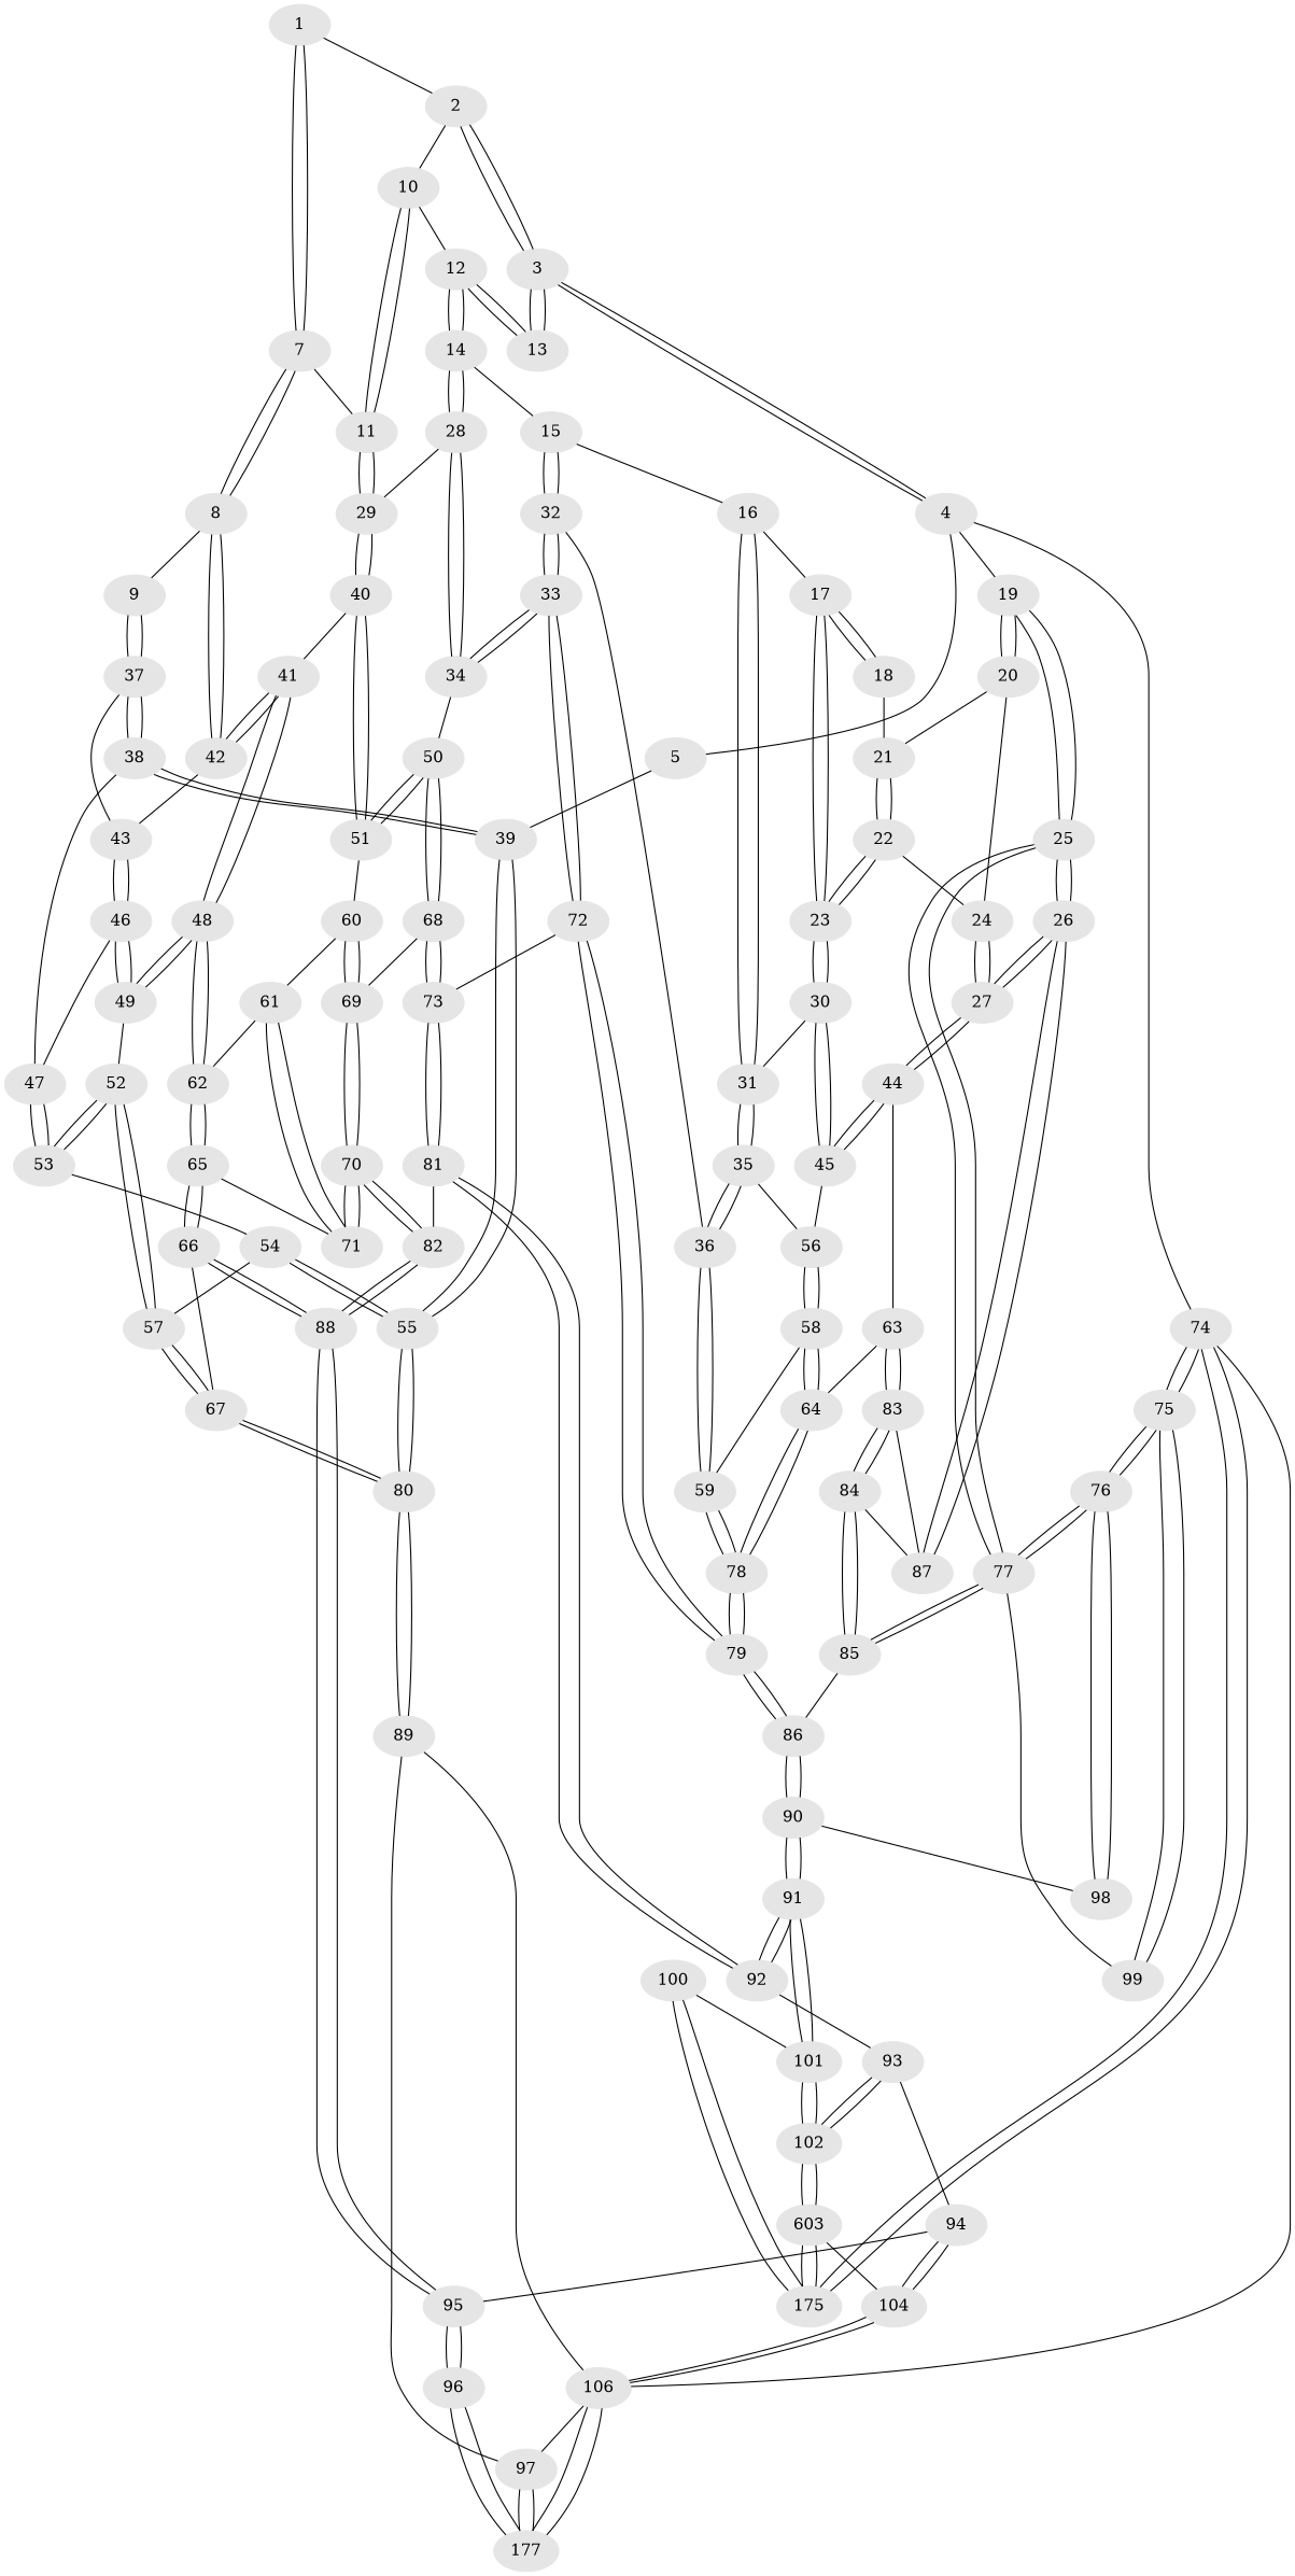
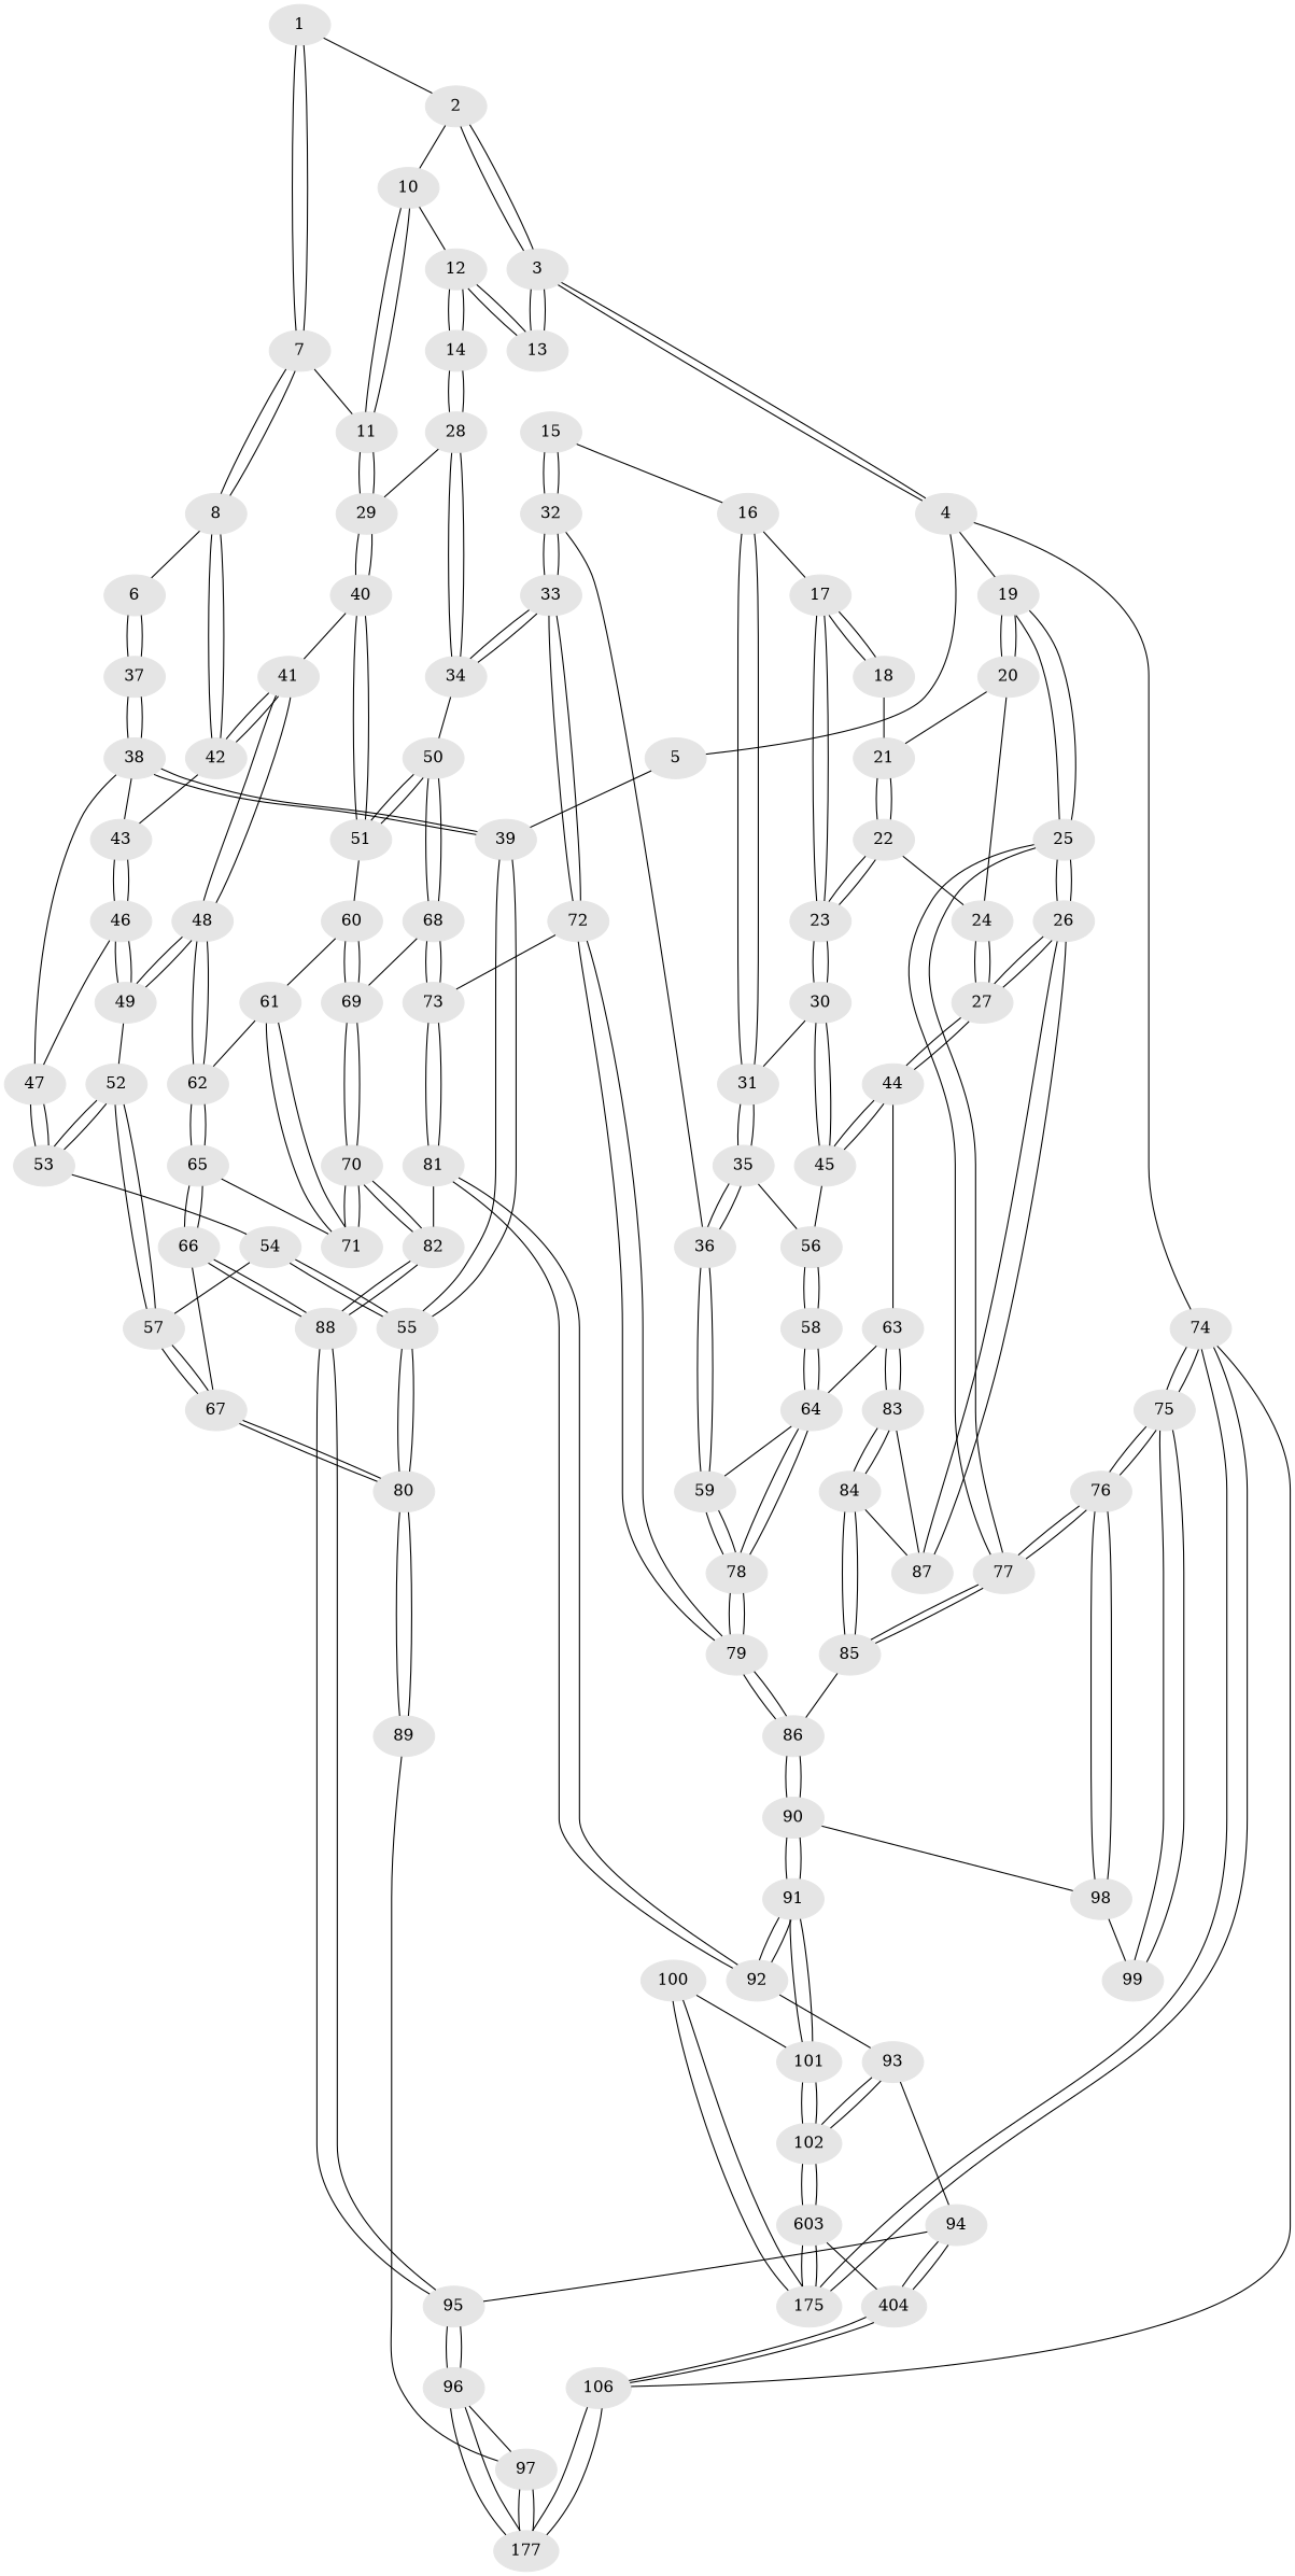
  graph {
    node [color=gray90 style=filled]
    1
    2
    7
    3
    10
    8
    11
    4
    13
    12
    5
    19
    74
    39
    20
    25
    75
    n18 [label=175]
    106
    55
    89
    97
-   9
+   9 [label=6]
    37
    42
    29
    43
    38
    14
    40
    15
    28
    16
    32
    34
    17
    31
    33
    36
    18
    23
    35
    21
    30
    22
    24
    26
    77
    27
    45
    44
    87
    85
    63
    50
    41
    51
    56
    72
    59
    73
    79
    68
    58
    78
    47
    46
    53
    80
    48
    60
    49
    62
    64
    83
    52
    54
    65
    57
    69
    61
    67
    71
    70
    66
    84
    88
    95
    81
    82
    86
    92
    76
    99
    n95 [label=177]
    98
    90
    93
    91
    96
    101
    102
    94
-   104
+   104 [label=404]
    n105 [label=603]
    100
    1 -- 2
    1 -- 7
    1 -- 7
    2 -- 3
    2 -- 3
    2 -- 10
    7 -- 8
    7 -- 8
    7 -- 11
    3 -- 4
    3 -- 4
    3 -- 13
    3 -- 13
    10 -- 11
    10 -- 11
    10 -- 12
    8 -- 9
    8 -- 42
    8 -- 42
    11 -- 29
    11 -- 29
    4 -- 5
    4 -- 19
    4 -- 74
    12 -- 13
    12 -- 13
    12 -- 14
    12 -- 14
    5 -- 39
    19 -- 20
    19 -- 20
    19 -- 25
    19 -- 25
    74 -- 75
    74 -- 75
    74 -- n18
    74 -- n18
    74 -- 106
    39 -- 55
    39 -- 55
    20 -- 21
    20 -- 24
    25 -- 26
    25 -- 26
    25 -- 77
    25 -- 77
    75 -- 76
    75 -- 76
    75 -- 99
    75 -- 99
    106 -- n95
    106 -- n95
    55 -- 80
    55 -- 80
-   89 -- 106
    89 -- 97
    97 -- n95
    97 -- n95
    9 -- 37
    9 -- 37
-   37 -- 43
+   38 -- 43
    37 -- 38
    37 -- 38
    42 -- 43
    29 -- 40
    29 -- 40
    43 -- 46
    43 -- 46
    38 -- 39
    38 -- 39
    38 -- 47
-   14 -- 15
    14 -- 28
    14 -- 28
    40 -- 41
    40 -- 51
    40 -- 51
    15 -- 16
    15 -- 32
    15 -- 32
    28 -- 29
    28 -- 34
    28 -- 34
    16 -- 17
    16 -- 31
    16 -- 31
    32 -- 33
    32 -- 33
    32 -- 36
    34 -- 50
    17 -- 18
    17 -- 18
    17 -- 23
    17 -- 23
    31 -- 35
    31 -- 35
    33 -- 34
    33 -- 34
    33 -- 72
    33 -- 72
    36 -- 59
    36 -- 59
    18 -- 21
    23 -- 30
    23 -- 30
    35 -- 36
    35 -- 36
    35 -- 56
    21 -- 22
    21 -- 22
    30 -- 31
    30 -- 45
    30 -- 45
    22 -- 23
    22 -- 23
    22 -- 24
    24 -- 27
    24 -- 27
    26 -- 27
    26 -- 27
    26 -- 87
    26 -- 87
    77 -- 85
    77 -- 85
    27 -- 44
    27 -- 44
    45 -- 56
    44 -- 45
    44 -- 45
    44 -- 63
    85 -- 86
    63 -- 64
    63 -- 83
    63 -- 83
    50 -- 51
    50 -- 51
    50 -- 68
    50 -- 68
    41 -- 42
    41 -- 42
    41 -- 48
    41 -- 48
    51 -- 60
    56 -- 58
    56 -- 58
    72 -- 73
    72 -- 79
    72 -- 79
    59 -- 78
    59 -- 78
    73 -- 81
    73 -- 81
    79 -- 86
    79 -- 86
    68 -- 73
    68 -- 73
    68 -- 69
-   58 -- 59
+   64 -- 59
    58 -- 64
    58 -- 64
    78 -- 79
    78 -- 79
    47 -- 53
    47 -- 53
    46 -- 47
    46 -- 49
    46 -- 49
    53 -- 54
    80 -- 89
    80 -- 89
    48 -- 49
    48 -- 49
    48 -- 62
    48 -- 62
    60 -- 69
    60 -- 69
    60 -- 61
    49 -- 52
    62 -- 65
    62 -- 65
    64 -- 78
    64 -- 78
    83 -- 87
    83 -- 84
    83 -- 84
    52 -- 53
    52 -- 53
    52 -- 57
    52 -- 57
    54 -- 55
    54 -- 55
    54 -- 57
    65 -- 71
    65 -- 66
    65 -- 66
    57 -- 67
    57 -- 67
    69 -- 70
    69 -- 70
    61 -- 62
    61 -- 71
    61 -- 71
    67 -- 80
    67 -- 80
    70 -- 71
    70 -- 71
    70 -- 82
    70 -- 82
    66 -- 67
    66 -- 88
    66 -- 88
    84 -- 87
    84 -- 85
    84 -- 85
    88 -- 95
    88 -- 95
    95 -- 96
    95 -- 96
    81 -- 82
    81 -- 92
    81 -- 92
    82 -- 88
    82 -- 88
    86 -- 90
    86 -- 90
    92 -- 93
    76 -- 77
    76 -- 77
    76 -- 98
    76 -- 98
-   77 -- 99
+   98 -- 99
    90 -- 98
    90 -- 91
    90 -- 91
    93 -- 102
    93 -- 102
    93 -- 94
    91 -- 92
    91 -- 92
    91 -- 101
    91 -- 101
-   106 -- 97
+   96 -- 97
    96 -- n95
    96 -- n95
    101 -- 102
    101 -- 102
    102 -- n105
    102 -- n105
    94 -- 95
    94 -- 104
    94 -- 104
    104 -- 106
    104 -- 106
    n105 -- n18
    n105 -- n18
    n105 -- 104
    100 -- n18
    100 -- n18
    100 -- 101
  }
